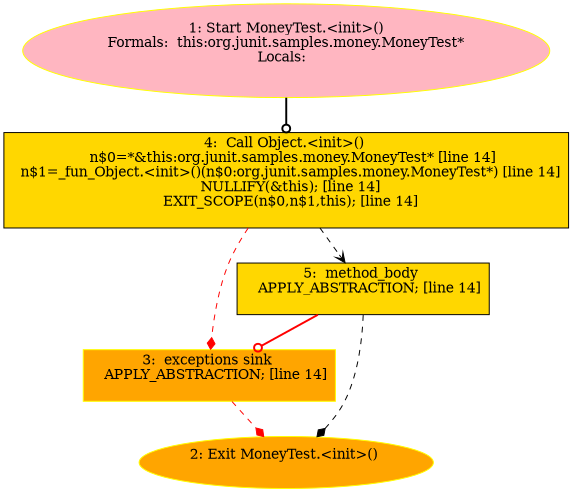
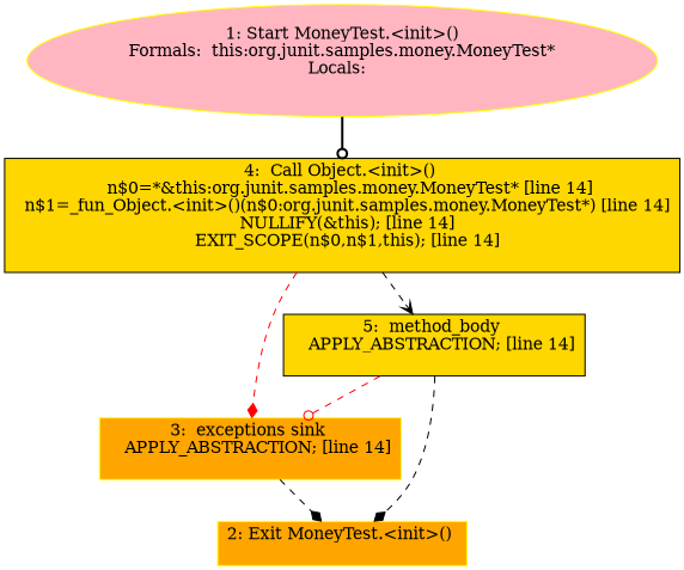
  digraph {
    node [color=yellow fillcolor=gold style=filled shape=box]
    edge [arrowhead=diamond style=dashed]
    n1 [fillcolor=lightpink label="1: Start MoneyTest.<init>()\nFormals:  this:org.junit.samples.money.MoneyTest*\nLocals:  \n  " shape=""]
    n2 [label="4:  Call Object.<init>() \n   n$0=*&this:org.junit.samples.money.MoneyTest* [line 14]\n  n$1=_fun_Object.<init>()(n$0:org.junit.samples.money.MoneyTest*) [line 14]\n  NULLIFY(&this); [line 14]\n  EXIT_SCOPE(n$0,n$1,this); [line 14]\n " color=""]
    n3 [fillcolor=orange label="3:  exceptions sink \n   APPLY_ABSTRACTION; [line 14]\n "]
    n4 [label="5:  method_body \n   APPLY_ABSTRACTION; [line 14]\n " color=""]
-   n5 [fillcolor=orange label="2: Exit MoneyTest.<init>() \n  " shape=""]
+   n5 [fillcolor=orange label="2: Exit MoneyTest.<init>() \n  "]
    n1 -> n2 [arrowhead=odot style=bold]
    n2 -> n3 [color=red]
    n2 -> n4 [arrowhead=vee]
-   n3 -> n5 [color=red]
-   n4 -> n3 [arrowhead=odot color=red style=bold]
+   n3 -> n5
+   n4 -> n3 [arrowhead=odot color=red]
    n4 -> n5
  }
